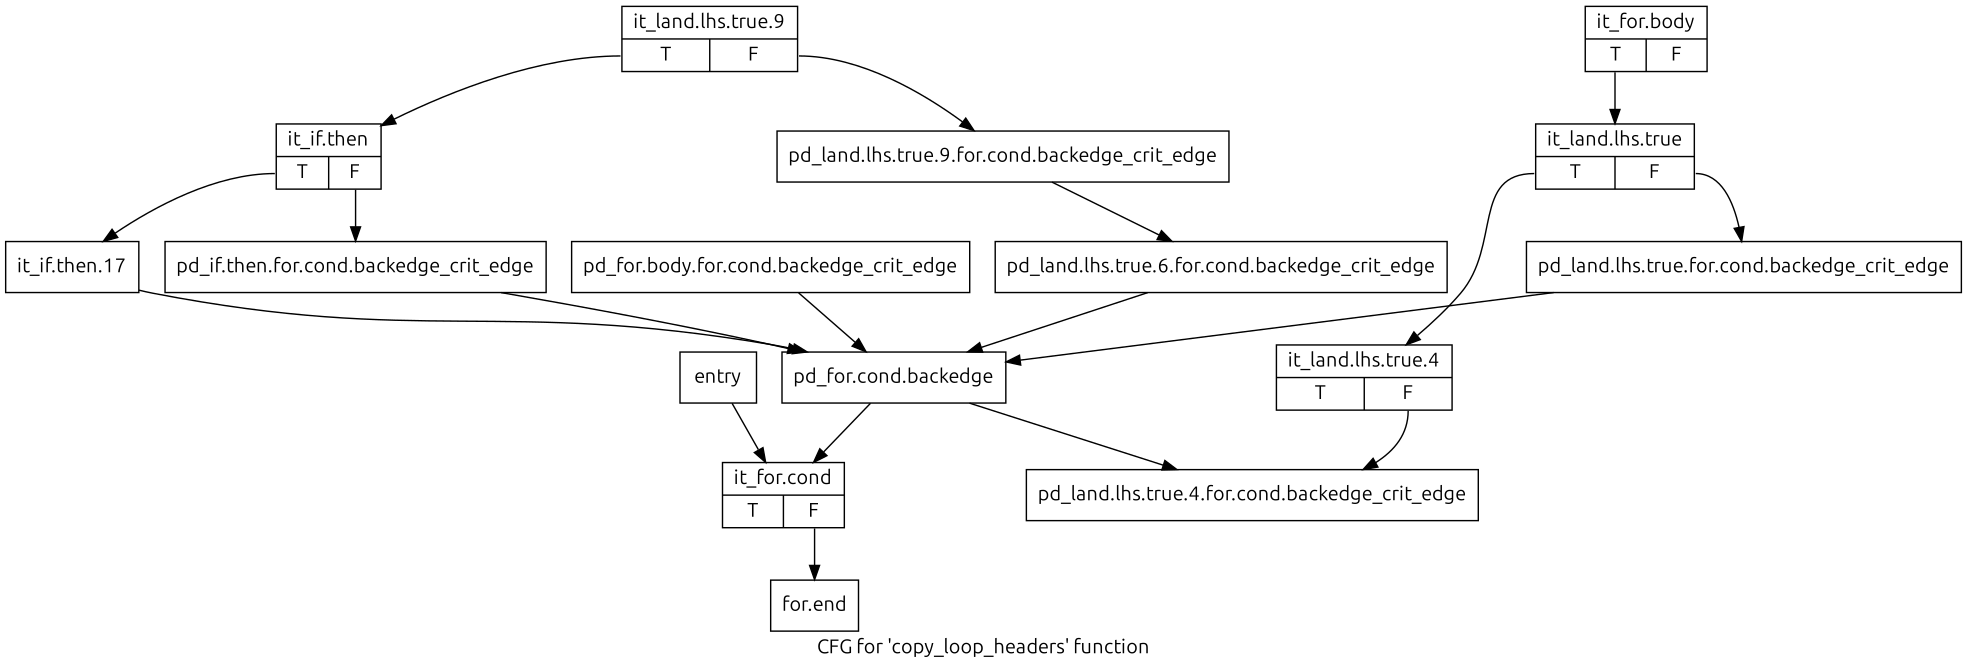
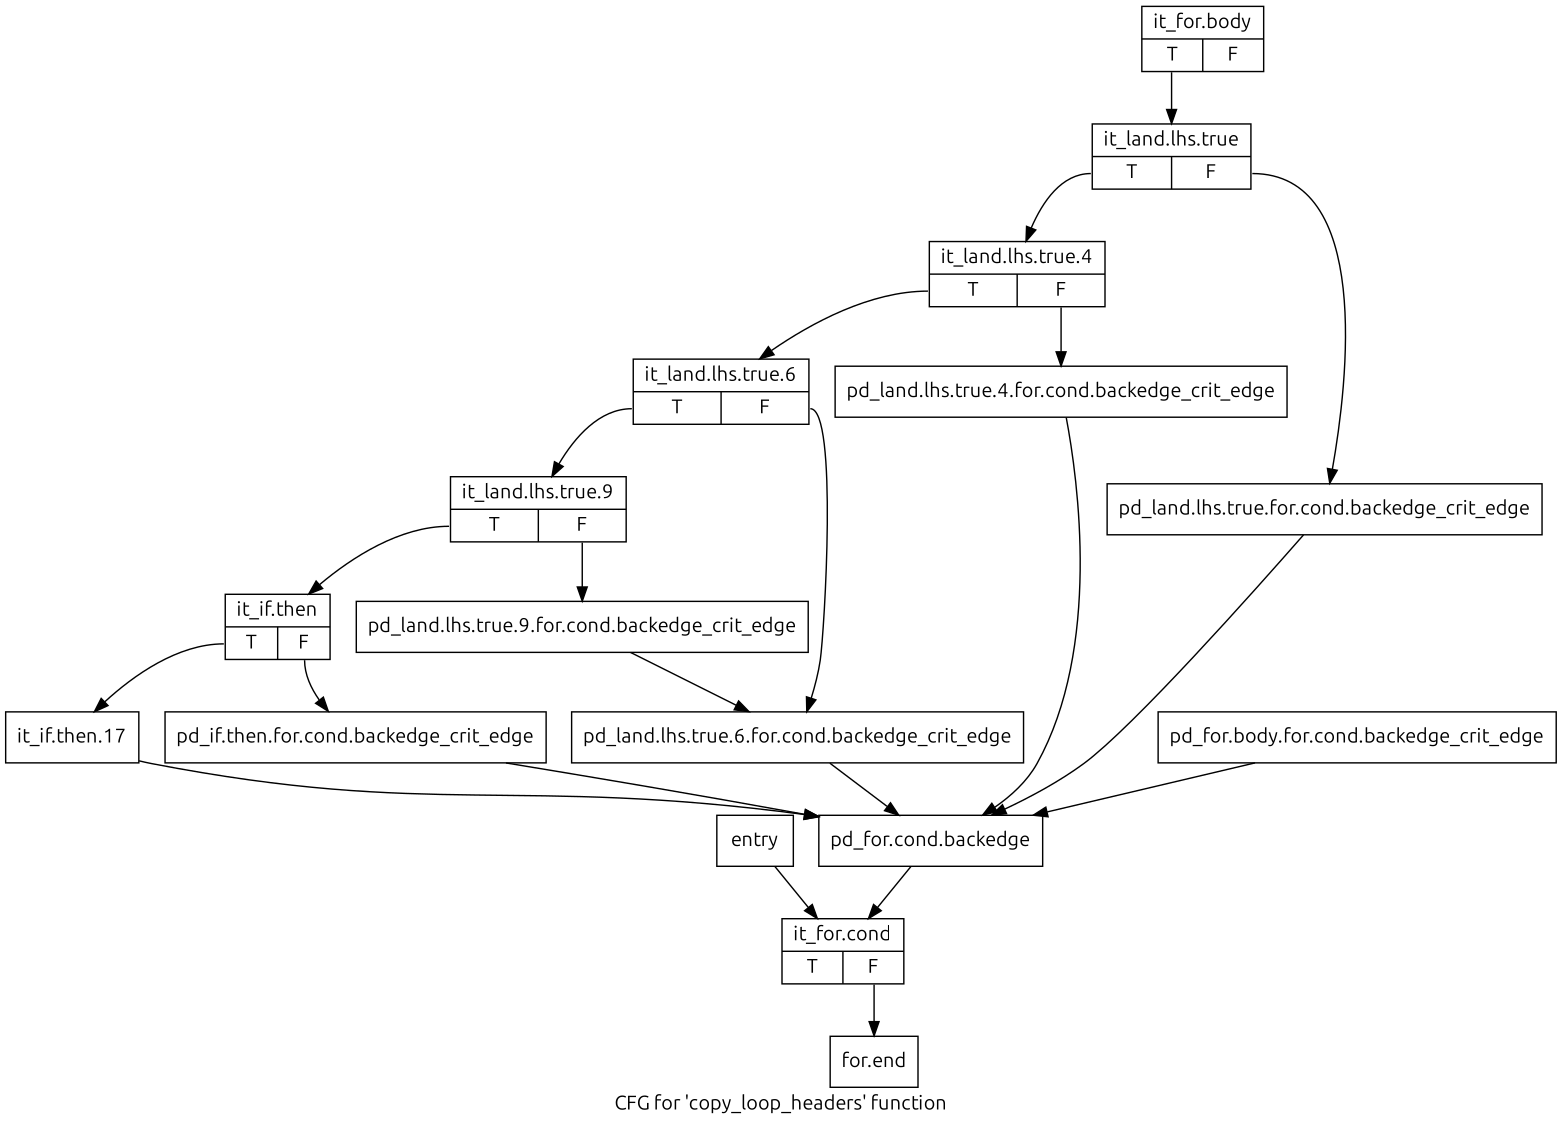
  digraph {
    fontname=Ubuntu
    label="CFG for 'copy_loop_headers' function"
    node [fontname=Ubuntu shape=record]
    edge [fontname=Ubuntu]
    n1 [label="{entry}"]
    n2 [label="{it_for.cond|{<s0>T|<s1>F}}"]
    n3 [label="{for.end}"]
    n4 [label="{it_for.body|{<s0>T|<s1>F}}"]
    n5 [label="{it_land.lhs.true|{<s0>T|<s1>F}}"]
    n6 [label="{it_land.lhs.true.4|{<s0>T|<s1>F}}"]
    n7 [label="{pd_land.lhs.true.for.cond.backedge_crit_edge}"]
    n8 [label="{pd_for.body.for.cond.backedge_crit_edge}"]
    n9 [label="{pd_for.cond.backedge}"]
+   n10 [label="{it_land.lhs.true.6|{<s0>T|<s1>F}}"]
    n11 [label="{pd_land.lhs.true.4.for.cond.backedge_crit_edge}"]
    n12 [label="{it_land.lhs.true.9|{<s0>T|<s1>F}}"]
    n13 [label="{pd_land.lhs.true.6.for.cond.backedge_crit_edge}"]
    n14 [label="{it_if.then|{<s0>T|<s1>F}}"]
    n15 [label="{pd_land.lhs.true.9.for.cond.backedge_crit_edge}"]
    n16 [label="{it_if.then.17}"]
    n17 [label="{pd_if.then.for.cond.backedge_crit_edge}"]
    n1 -> n2
    n2 -> n3 [tailport=s1]
    n4 -> n5 [tailport=s0]
    n5 -> n6 [tailport=s0]
    n5 -> n7 [tailport=s1]
+   n6 -> n10 [tailport=s0]
    n6 -> n11 [tailport=s1]
    n7 -> n9
    n8 -> n9
    n9 -> n2
-   n9 -> n11
+   n10 -> n12 [tailport=s0]
+   n10 -> n13 [tailport=s1]
+   n11 -> n9
    n12 -> n14 [tailport=s0]
    n12 -> n15 [tailport=s1]
    n13 -> n9
    n14 -> n16 [tailport=s0]
    n14 -> n17 [tailport=s1]
    n15 -> n13
    n16 -> n9
    n17 -> n9
  }
